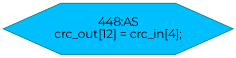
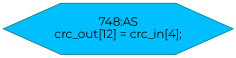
  strict digraph {
    rankdir=LR
    fontname=Montserrat
-   n1 [ast="<pyverilog.vparser.ast.Assign object at 0x7f55d3d0a650>" def_var="['crc_out']" fillcolor=deepskyblue label="448:AS\ncrc_out[12] = crc_in[4];" statements="[]" style=filled typ=Assign use_var="['crc_in']" color=teal shape=hexagon fontname=Montserrat]
+   n1 [ast="<pyverilog.vparser.ast.Assign object at 0x7f55d3d0a650>" def_var="['crc_out']" fillcolor=deepskyblue label="748:AS\ncrc_out[12] = crc_in[4];" statements="[]" style=filled typ=Assign use_var="['crc_in']" color=teal shape=hexagon fontname=Montserrat]
  }
